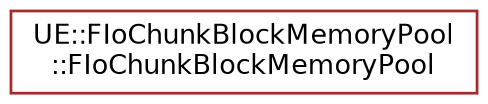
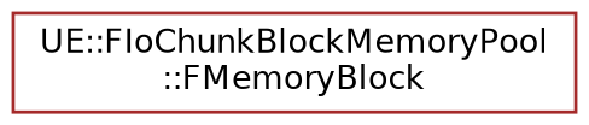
  digraph {
    rankdir=LR
-   n1 [color=brown fillcolor=white fontname=Helvetica fontsize=10 height=0.2 label="UE::FIoChunkBlockMemoryPool\l::FIoChunkBlockMemoryPool" shape=box style=filled width=0.4]
+   n1 [color=brown fillcolor=white fontname=Helvetica fontsize=10 height=0.2 label="UE::FIoChunkBlockMemoryPool\l::FMemoryBlock" shape=box style=filled width=0.4]
  }
